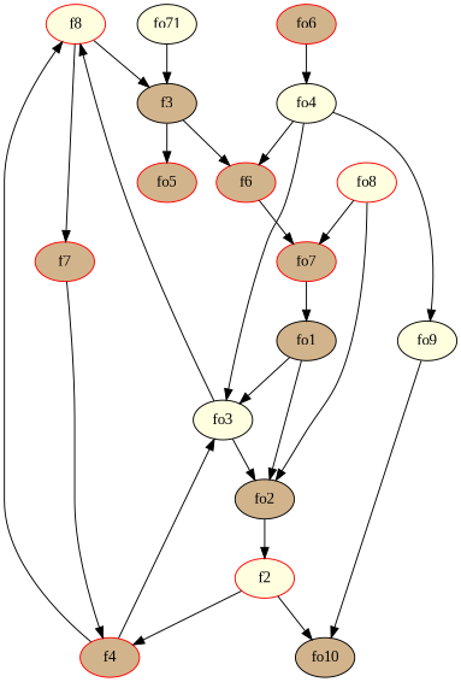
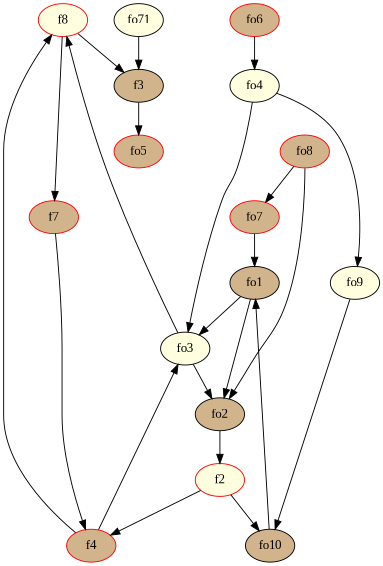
  strict digraph {
    fontname="Liberation Serif"
    node [color=red fillcolor=tan fontname="Liberation Serif" style=filled]
    edge [fontname="Liberation Serif" weight=2]
    n1 [fillcolor=lightyellow label=f8]
    f3 [color=black]
    f7
-   f6
    fo5
    f4
    f2 [fillcolor=lightyellow]
    fo10 [color=black]
    fo3 [color=black fillcolor=lightyellow]
    fo1 [color=black]
    fo7
    fo2 [color=black]
    n13 [color=black fillcolor=lightyellow label=fo71]
    fo4 [color=black fillcolor=lightyellow]
    fo9 [color=black fillcolor=lightyellow]
    fo6
-   fo8 [fillcolor=lightyellow]
+   fo8
    n1 -> f3
    n1 -> f7
-   f3 -> f6
    f3 -> fo5
    f7 -> f4
-   f6 -> fo7
    f4 -> n1
    f4 -> fo3
    f2 -> f4
    f2 -> fo10
+   fo10 -> fo1
    fo3 -> n1
    fo3 -> fo2
    fo1 -> fo3
    fo1 -> fo2
    fo7 -> fo1
    fo2 -> f2
    n13 -> f3
-   fo4 -> f6
    fo4 -> fo3
    fo4 -> fo9
    fo9 -> fo10
    fo6 -> fo4
    fo8 -> fo7
    fo8 -> fo2
  }
